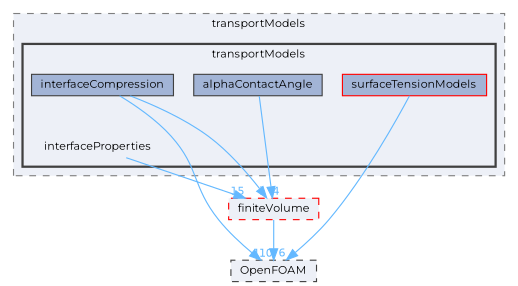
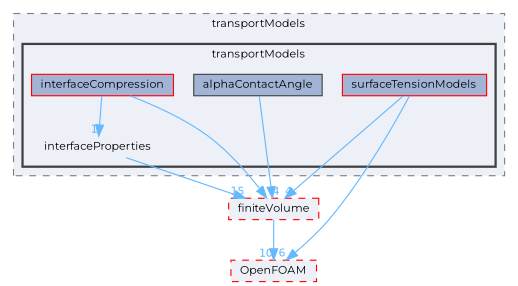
  digraph {
    compound=true
    fontname=Montserrat
    node [fontname=Montserrat fontsize=10 shape=box color=red fillcolor="#a2b4d6" style=filled]
    edge [color=steelblue1 fontcolor=steelblue1 fontname=Montserrat fontsize=10 headlabel=4 labeldistance=1.5 labelfontname=Helvetica labelfontsize=10]
    n1 [height=0.2 label=interfaceProperties shape=plaintext width=0.4 color="" fillcolor="" style=""]
    n2 [color=grey25 height=0.2 label=alphaContactAngle width=0.4]
-   n3 [color=grey25 height=0.2 label=interfaceCompression width=0.4]
+   n3 [height=0.2 label=interfaceCompression width=0.4]
    n4 [height=0.2 label=surfaceTensionModels width=0.4]
    n5 [fillcolor="#edf0f7" height=0.2 label=finiteVolume style="filled,dashed" width=0.4]
-   n6 [color=grey25 fillcolor="#edf0f7" height=0.2 label=OpenFOAM style="filled,dashed" width=0.4]
+   n6 [fillcolor="#edf0f7" height=0.2 label=OpenFOAM style="filled,dashed" width=0.4]
    subgraph cluster_1 {
      bgcolor="#edf0f7"
      fontsize=10
      label=transportModels
      pencolor=grey50
      style="filled,dashed"
      subgraph cluster_2 {
        bgcolor="#edf0f7"
        fontsize=10
        label=transportModels
        pencolor=grey25
        style="filled,bold"
        n1
        n2
        n3
        n4
      }
    }
    n1 -> n5 [headlabel=15]
    n2 -> n5
    n3 -> n5 [headlabel=1]
-   n3 -> n6 [headlabel=1]
+   n3 -> n1 [headlabel=1]
+   n4 -> n5
    n4 -> n6 [headlabel=6]
    n5 -> n6 [headlabel=10]
  }
